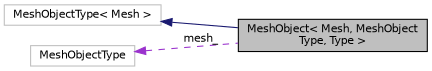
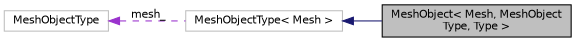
  digraph {
    rankdir=LR
    node [color=grey75 fontname=Helvetica fontsize=10 shape=record]
    edge [dir=back fontname=Helvetica fontsize=10 labelfontname=Helvetica labelfontsize=10]
    n1 [color=black fillcolor=grey75 fontcolor=black height=0.2 label="MeshObject\< Mesh, MeshObject\lType, Type \>" style=filled width=0.4]
    n2 [height=0.2 label="MeshObjectType\< Mesh \>" width=0.4]
    n3 [height=0.2 label=MeshObjectType width=0.4]
    n2 -> n1 [color=midnightblue style=solid]
-   n3 -> n1 [color=darkorchid3 label=" mesh_" style=dashed]
+   n3 -> n2 [color=darkorchid3 label=" mesh_" style=dashed]
  }
